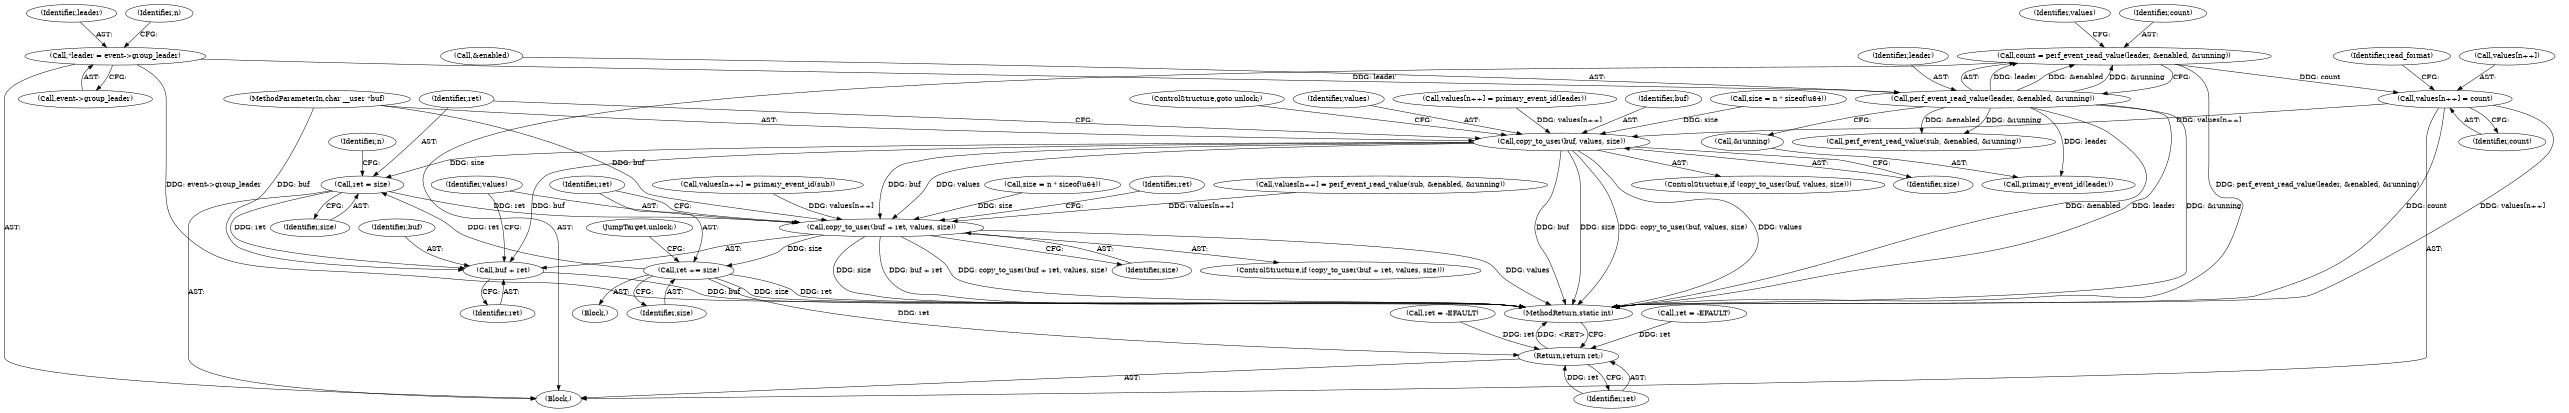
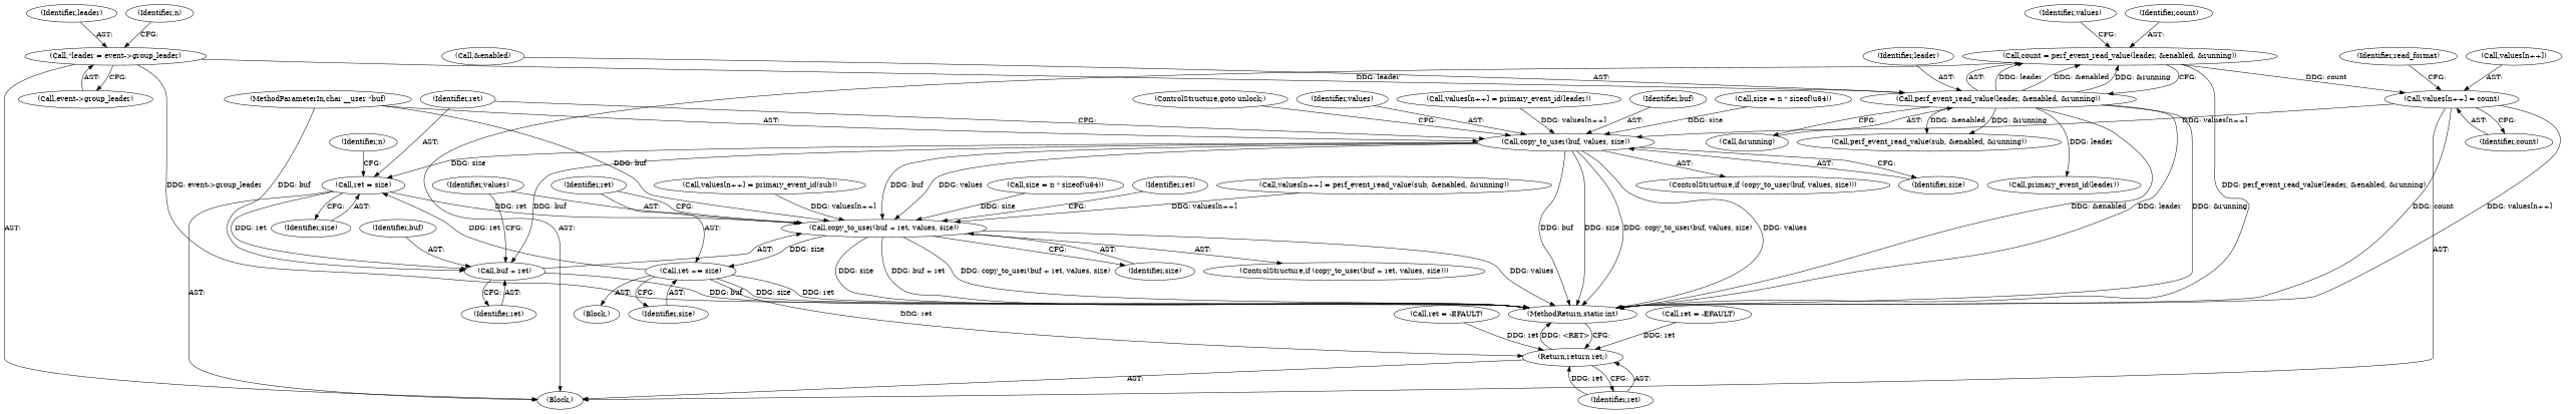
  digraph {
    fontname="DejaVu Serif"
    node [fontname="DejaVu Serif"]
    edge [fontname="DejaVu Serif"]
    n1 [label="(Call,values[n++] = count)"]
    n2 [label="(Call,copy_to_user(buf, values, size))"]
    n3 [label="(Block,)"]
    n4 [label="(Identifier,count)"]
    n5 [label="(MethodReturn,static int)"]
    n6 [label="(Call,ret = size)"]
    n7 [label="(Call,copy_to_user(buf + ret, values, size))"]
    n8 [label="(Call,buf + ret)"]
    n9 [label="(ControlStructure,if (copy_to_user(buf, values, size)))"]
    n10 [label="(Identifier,size)"]
    n11 [label="(Return,return ret;)"]
    n12 [label="(Call,count = perf_event_read_value(leader, &enabled, &running))"]
    n13 [label="(Call,perf_event_read_value(leader, &enabled, &running))"]
    n14 [label="(Call,primary_event_id(leader))"]
    n15 [label="(Call,&running)"]
    n16 [label="(Call,perf_event_read_value(sub, &enabled, &running))"]
    n17 [label="(Call,*leader = event->group_leader)"]
    n18 [label="(Call,event->group_leader)"]
    n19 [label="(Identifier,size)"]
    n20 [label="(Call,ret += size)"]
    n21 [label="(Identifier,size)"]
    n22 [label="(ControlStructure,if (copy_to_user(buf + ret, values, size)))"]
    n23 [label="(Identifier,ret)"]
    n24 [label="(Block,)"]
    n25 [label="(Identifier,size)"]
    n26 [label="(Identifier,ret)"]
    n27 [label="(Call,ret = -EFAULT)"]
    n28 [label="(Call,size = n * sizeof(u64))"]
    n29 [label="(ControlStructure,goto unlock;)"]
    n30 [label="(Identifier,values)"]
    n31 [label="(Identifier,ret)"]
    n32 [label="(Call,size = n * sizeof(u64))"]
    n33 [label="(Call,values[n++])"]
    n34 [label="(Identifier,values)"]
    n35 [label="(Identifier,leader)"]
    n36 [label="(Identifier,n)"]
    n37 [label="(MethodParameterIn,char __user *buf)"]
    n38 [label="(Identifier,ret)"]
    n39 [label="(Identifier,buf)"]
    n40 [label="(Identifier,values)"]
    n41 [label="(Call,values[n++] = perf_event_read_value(sub, &enabled, &running))"]
    n42 [label="(Identifier,n)"]
    n43 [label="(Call,values[n++] = primary_event_id(leader))"]
    n44 [label="(Call,&enabled)"]
    n45 [label="(Identifier,ret)"]
    n46 [label="(Call,values[n++] = primary_event_id(sub))"]
    n47 [label="(Identifier,buf)"]
    n48 [label="(Identifier,count)"]
    n49 [label="(Call,ret = -EFAULT)"]
    n50 [label="(Identifier,leader)"]
    n51 [label="(Identifier,read_format)"]
-   n52 [label="(JumpTarget,unlock:)"]
    n1 -> n2 [label="DDG: values[n++]"]
    n1 -> n3 [label="AST: "]
    n1 -> n4 [label="CFG: "]
    n1 -> n5 [label="DDG: values[n++]"]
    n1 -> n5 [label="DDG: count"]
    n2 -> n5 [label="DDG: buf"]
    n2 -> n5 [label="DDG: size"]
    n2 -> n5 [label="DDG: copy_to_user(buf, values, size)"]
    n2 -> n5 [label="DDG: values"]
    n2 -> n6 [label="DDG: size"]
    n2 -> n7 [label="DDG: buf"]
    n2 -> n7 [label="DDG: values"]
    n2 -> n8 [label="DDG: buf"]
    n2 -> n9 [label="AST: "]
    n2 -> n10 [label="CFG: "]
    n4 -> n1 [label="AST: "]
    n5 -> n11 [label="CFG: "]
    n6 -> n3 [label="AST: "]
    n6 -> n7 [label="DDG: ret"]
    n6 -> n8 [label="DDG: ret"]
    n6 -> n19 [label="CFG: "]
    n7 -> n5 [label="DDG: size"]
    n7 -> n5 [label="DDG: buf + ret"]
    n7 -> n5 [label="DDG: copy_to_user(buf + ret, values, size)"]
    n7 -> n5 [label="DDG: values"]
    n7 -> n20 [label="DDG: size"]
    n7 -> n21 [label="CFG: "]
    n7 -> n22 [label="AST: "]
    n8 -> n5 [label="DDG: buf"]
-   n7 -> n8 [label="AST: "]
+   n8 -> n7 [label="AST: "]
    n8 -> n23 [label="CFG: "]
    n10 -> n2 [label="AST: "]
    n11 -> n3 [label="AST: "]
    n11 -> n5 [label="DDG: <RET>"]
    n11 -> n26 [label="CFG: "]
    n12 -> n1 [label="DDG: count"]
    n12 -> n3 [label="AST: "]
    n12 -> n5 [label="DDG: perf_event_read_value(leader, &enabled, &running)"]
    n12 -> n13 [label="CFG: "]
    n13 -> n5 [label="DDG: &enabled"]
    n13 -> n5 [label="DDG: leader"]
    n13 -> n5 [label="DDG: &running"]
    n13 -> n12 [label="AST: "]
    n13 -> n12 [label="DDG: leader"]
    n13 -> n12 [label="DDG: &enabled"]
    n13 -> n12 [label="DDG: &running"]
    n13 -> n14 [label="DDG: leader"]
    n13 -> n15 [label="CFG: "]
    n13 -> n16 [label="DDG: &enabled"]
    n13 -> n16 [label="DDG: &running"]
-   n15 -> n14 [label="AST: "]
+   n15 -> n13 [label="AST: "]
    n17 -> n3 [label="AST: "]
    n17 -> n5 [label="DDG: event->group_leader"]
    n17 -> n13 [label="DDG: leader"]
    n17 -> n18 [label="CFG: "]
    n18 -> n17 [label="AST: "]
    n19 -> n6 [label="AST: "]
    n20 -> n5 [label="DDG: size"]
    n20 -> n5 [label="DDG: ret"]
    n20 -> n6 [label="DDG: ret"]
    n20 -> n11 [label="DDG: ret"]
    n20 -> n24 [label="AST: "]
    n20 -> n25 [label="CFG: "]
    n21 -> n7 [label="AST: "]
    n23 -> n8 [label="AST: "]
    n25 -> n20 [label="AST: "]
    n26 -> n11 [label="AST: "]
    n26 -> n11 [label="DDG: ret"]
    n27 -> n11 [label="DDG: ret"]
    n28 -> n2 [label="DDG: size"]
    n29 -> n2 [label="CFG: "]
    n30 -> n2 [label="AST: "]
    n31 -> n2 [label="CFG: "]
    n31 -> n6 [label="AST: "]
    n32 -> n7 [label="DDG: size"]
    n33 -> n1 [label="AST: "]
    n34 -> n7 [label="AST: "]
    n34 -> n8 [label="CFG: "]
    n35 -> n17 [label="AST: "]
    n36 -> n17 [label="CFG: "]
    n37 -> n2 [label="AST: "]
    n37 -> n7 [label="DDG: buf"]
    n37 -> n8 [label="DDG: buf"]
    n38 -> n7 [label="CFG: "]
    n39 -> n8 [label="AST: "]
    n40 -> n12 [label="CFG: "]
    n41 -> n7 [label="DDG: values[n++]"]
    n42 -> n6 [label="CFG: "]
    n43 -> n2 [label="DDG: values[n++]"]
    n44 -> n13 [label="AST: "]
    n45 -> n7 [label="CFG: "]
    n45 -> n20 [label="AST: "]
    n46 -> n7 [label="DDG: values[n++]"]
    n47 -> n2 [label="AST: "]
    n48 -> n12 [label="AST: "]
    n49 -> n11 [label="DDG: ret"]
    n50 -> n13 [label="AST: "]
    n51 -> n1 [label="CFG: "]
-   n52 -> n20 [label="CFG: "]
  }
